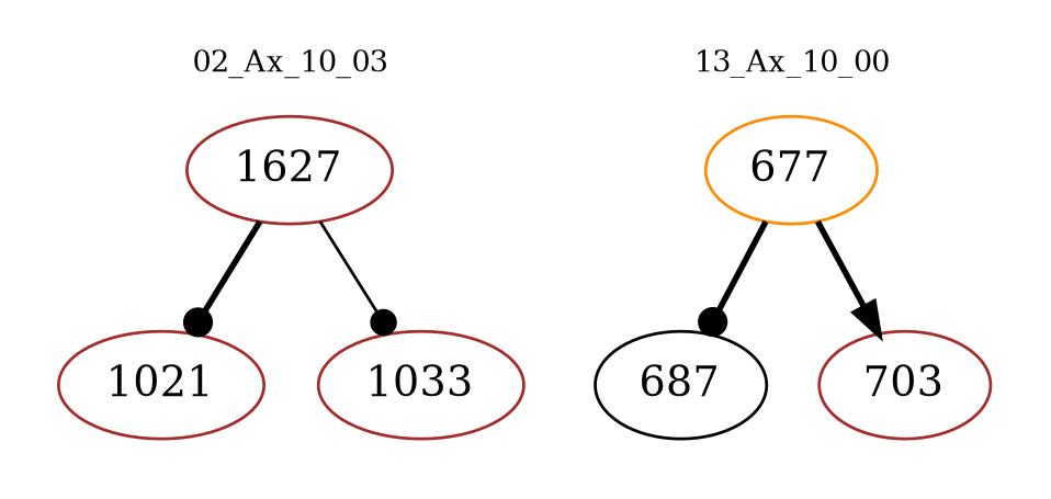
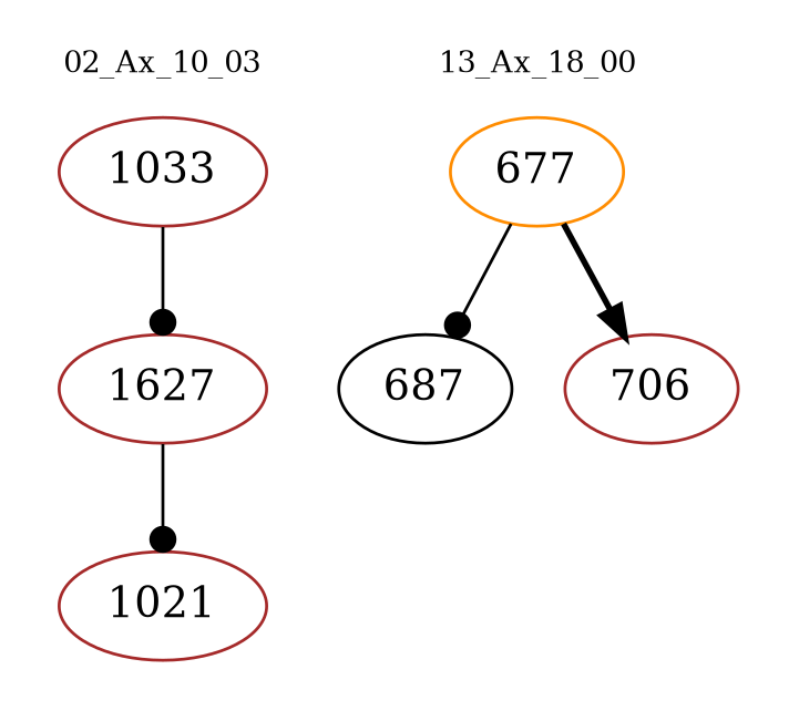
  digraph {
    fontname="DejaVu Serif"
    node [color=brown fontname="DejaVu Serif"]
    edge [arrowhead=dot color=black fontname="DejaVu Serif" style=bold]
    n1 [label=1627]
    n2 [label=1021]
    n3 [label=1033]
    n4 [color=darkorange label=677]
    n5 [color=black label=687]
-   n6 [label=703]
+   n6 [label=706]
    subgraph cluster_1 {
      color=white
      fontsize=10
      label="02_Ax_10_03"
      n1
      n2
      n3
    }
    subgraph cluster_2 {
      color=white
      fontsize=10
-     label="13_Ax_10_00"
+     label="13_Ax_18_00"
      n4
      n5
      n6
    }
-   n1 -> n2
-   n1 -> n3 [style=solid]
-   n4 -> n5
+   n1 -> n2 [style=solid]
+   n3 -> n1 [style=solid]
+   n4 -> n5 [style=solid]
    n4 -> n6 [arrowhead=normal]
  }
